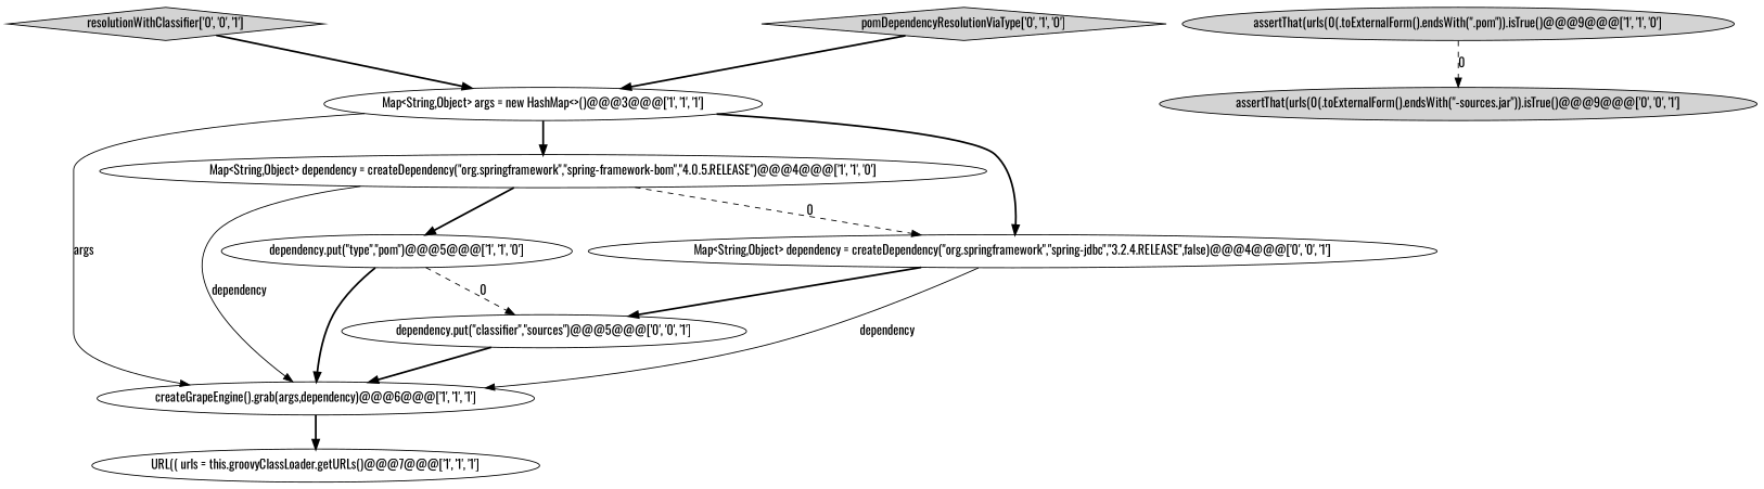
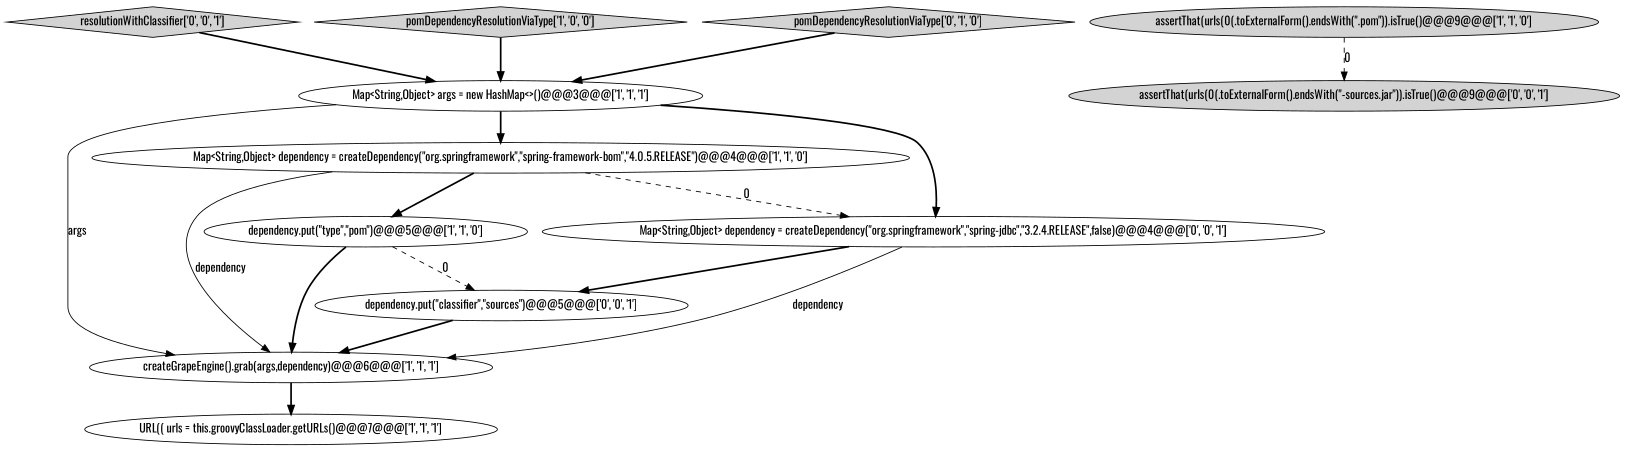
  digraph {
    fontname=Oswald
    node [fillcolor=white fontname=Oswald shape=ellipse style=filled]
    edge [fontname=Oswald style=bold]
    n1 [label="Map<String,Object> args = new HashMap<>()@@@3@@@['1', '1', '1']"]
    n2 [label="createGrapeEngine().grab(args,dependency)@@@6@@@['1', '1', '1']"]
    n3 [label="Map<String,Object> dependency = createDependency(\"org.springframework\",\"spring-jdbc\",\"3.2.4.RELEASE\",false)@@@4@@@['0', '0', '1']"]
    n4 [label="Map<String,Object> dependency = createDependency(\"org.springframework\",\"spring-framework-bom\",\"4.0.5.RELEASE\")@@@4@@@['1', '1', '0']"]
    n5 [label="URL(( urls = this.groovyClassLoader.getURLs()@@@7@@@['1', '1', '1']"]
    n6 [label="dependency.put(\"classifier\",\"sources\")@@@5@@@['0', '0', '1']"]
    n7 [label="dependency.put(\"type\",\"pom\")@@@5@@@['1', '1', '0']"]
    n8 [fillcolor=lightgray label="resolutionWithClassifier['0', '0', '1']" shape=diamond]
    n9 [fillcolor=lightgray label="assertThat(urls(0(.toExternalForm().endsWith(\"-sources.jar\")).isTrue()@@@9@@@['0', '0', '1']"]
    n10 [fillcolor=lightgray label="assertThat(urls(0(.toExternalForm().endsWith(\".pom\")).isTrue()@@@9@@@['1', '1', '0']"]
+   n11 [fillcolor=lightgray label="pomDependencyResolutionViaType['1', '0', '0']" shape=diamond]
    n12 [fillcolor=lightgray label="pomDependencyResolutionViaType['0', '1', '0']" shape=diamond]
    n1 -> n2 [label=args style=solid]
    n1 -> n3
    n1 -> n4
    n2 -> n5
    n3 -> n2 [label=dependency style=solid]
    n3 -> n6
    n4 -> n2 [label=dependency style=solid]
    n4 -> n3 [label=0 style=dashed]
    n4 -> n7
    n6 -> n2
    n7 -> n2
    n7 -> n6 [label=0 style=dashed]
    n8 -> n1
    n10 -> n9 [label=0 style=dashed]
+   n11 -> n1
    n12 -> n1
  }
